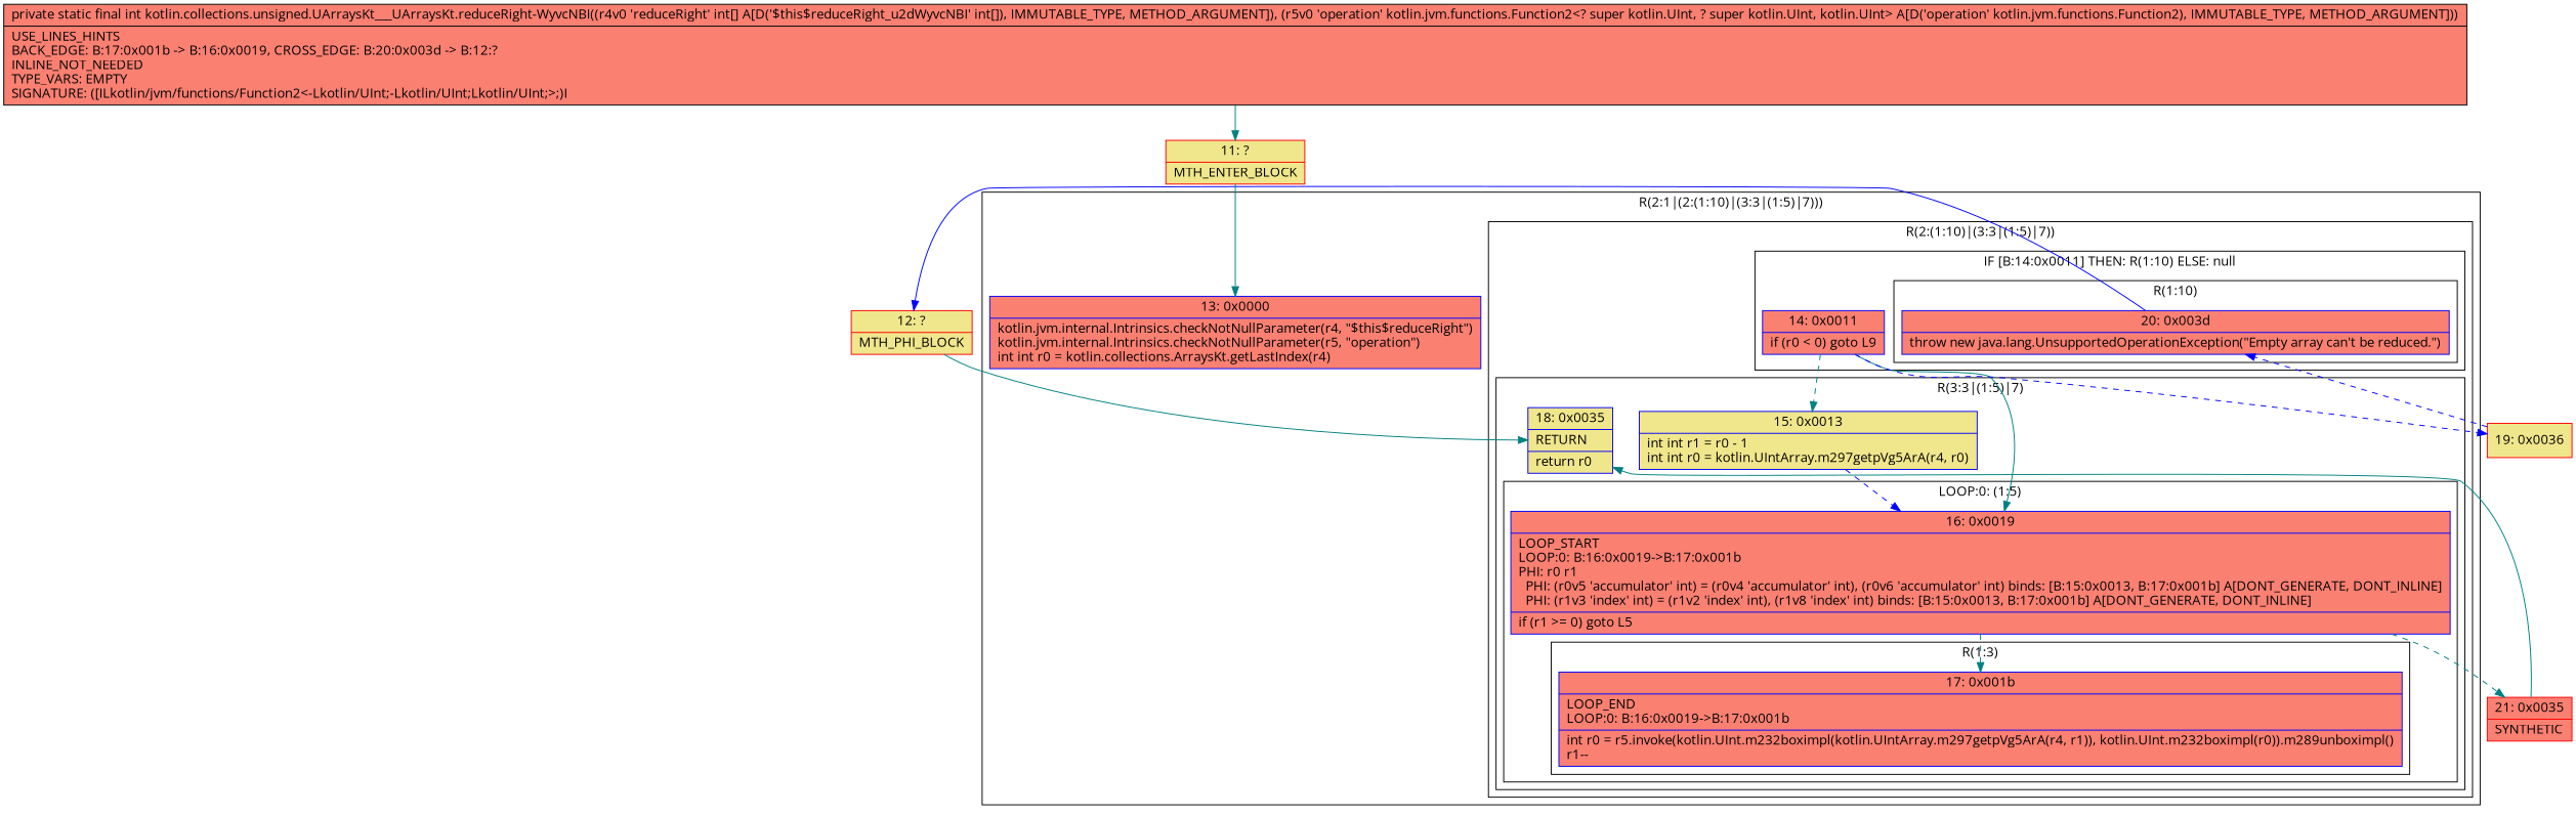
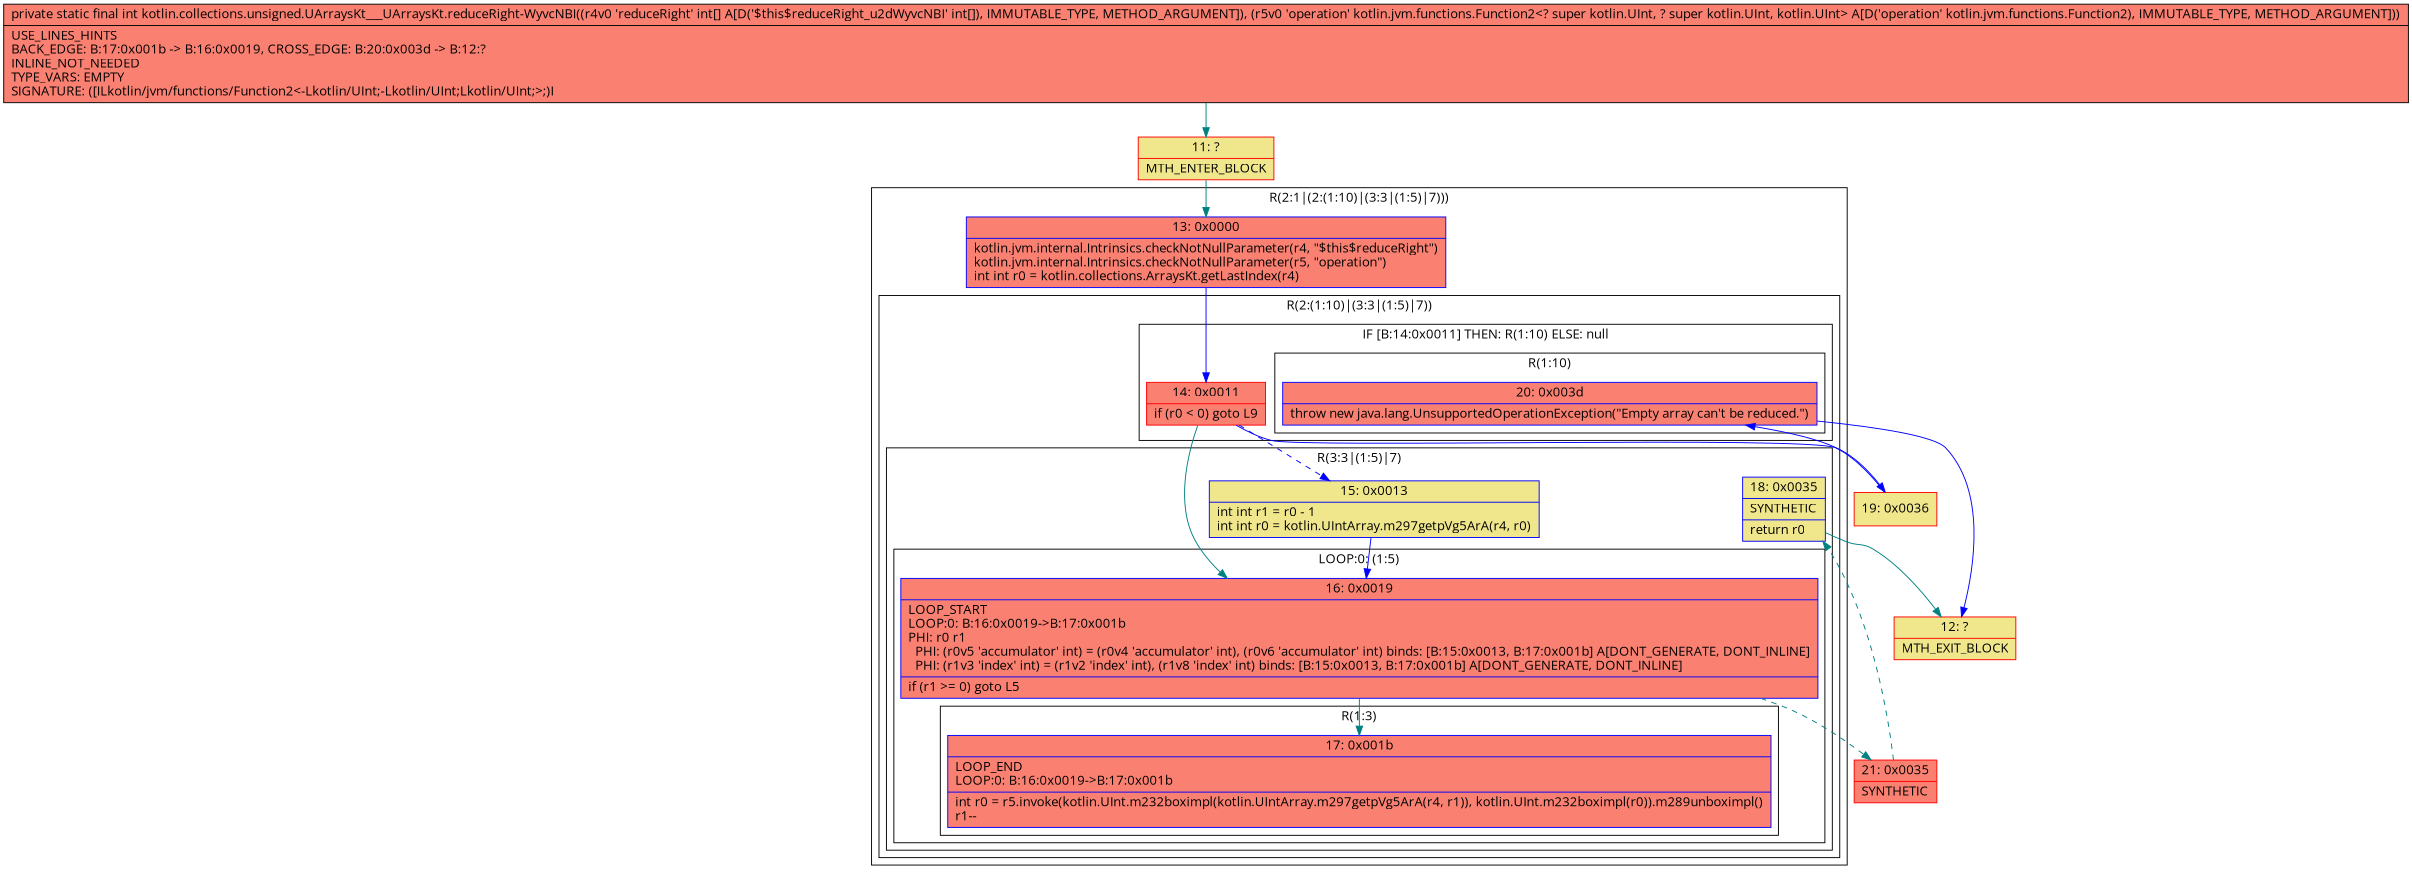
  digraph {
    fontname="Open Sans"
    node [color=blue fillcolor=salmon fontname="Open Sans" shape=record style=filled]
    edge [color=teal fontname="Open Sans"]
    n1 [label="{20\:\ 0x003d|throw new java.lang.UnsupportedOperationException(\"Empty array can't be reduced.\")\l}"]
-   n2 [label="{14\:\ 0x0011|if (r0 \< 0) goto L9\l}"]
+   n2 [color=red label="{14\:\ 0x0011|if (r0 \< 0) goto L9\l}"]
    n3 [label="{17\:\ 0x001b|LOOP_END\lLOOP:0: B:16:0x0019\-\>B:17:0x001b\l|int r0 = r5.invoke(kotlin.UInt.m232boximpl(kotlin.UIntArray.m297getpVg5ArA(r4, r1)), kotlin.UInt.m232boximpl(r0)).m289unboximpl()\lr1\-\-\l}"]
    n4 [label="{16\:\ 0x0019|LOOP_START\lLOOP:0: B:16:0x0019\-\>B:17:0x001b\lPHI: r0 r1 \l  PHI: (r0v5 'accumulator' int) = (r0v4 'accumulator' int), (r0v6 'accumulator' int) binds: [B:15:0x0013, B:17:0x001b] A[DONT_GENERATE, DONT_INLINE]\l  PHI: (r1v3 'index' int) = (r1v2 'index' int), (r1v8 'index' int) binds: [B:15:0x0013, B:17:0x001b] A[DONT_GENERATE, DONT_INLINE]\l|if (r1 \>= 0) goto L5\l}"]
    n5 [fillcolor=khaki label="{15\:\ 0x0013|int int r1 = r0 \- 1\lint int r0 = kotlin.UIntArray.m297getpVg5ArA(r4, r0)\l}"]
-   n6 [fillcolor=khaki label="{18\:\ 0x0035|RETURN\l|return r0\l}"]
+   n6 [fillcolor=khaki label="{18\:\ 0x0035|SYNTHETIC\l|return r0\l}"]
    n7 [label="{13\:\ 0x0000|kotlin.jvm.internal.Intrinsics.checkNotNullParameter(r4, \"$this$reduceRight\")\lkotlin.jvm.internal.Intrinsics.checkNotNullParameter(r5, \"operation\")\lint int r0 = kotlin.collections.ArraysKt.getLastIndex(r4)\l}"]
-   n8 [color=red fillcolor=khaki label="{12\:\ ?|MTH_PHI_BLOCK\l}"]
+   n8 [color=red fillcolor=khaki label="{12\:\ ?|MTH_EXIT_BLOCK\l}"]
    n9 [color=red fillcolor=khaki label="{19\:\ 0x0036}"]
    n10 [color=red label="{21\:\ 0x0035|SYNTHETIC\l}"]
    n11 [color=red fillcolor=khaki label="{11\:\ ?|MTH_ENTER_BLOCK\l}"]
    n12 [label="{private static final int kotlin.collections.unsigned.UArraysKt___UArraysKt.reduceRight\-WyvcNBI((r4v0 'reduceRight' int[] A[D('$this$reduceRight_u2dWyvcNBI' int[]), IMMUTABLE_TYPE, METHOD_ARGUMENT]), (r5v0 'operation' kotlin.jvm.functions.Function2\<? super kotlin.UInt, ? super kotlin.UInt, kotlin.UInt\> A[D('operation' kotlin.jvm.functions.Function2), IMMUTABLE_TYPE, METHOD_ARGUMENT]))  | USE_LINES_HINTS\lBACK_EDGE: B:17:0x001b \-\> B:16:0x0019, CROSS_EDGE: B:20:0x003d \-\> B:12:?\lINLINE_NOT_NEEDED\lTYPE_VARS: EMPTY\lSIGNATURE: ([ILkotlin\/jvm\/functions\/Function2\<\-Lkotlin\/UInt;\-Lkotlin\/UInt;Lkotlin\/UInt;\>;)I\l}" color=""]
    subgraph cluster_1 {
      label="R(2:1|(2:(1:10)|(3:3|(1:5)|7)))"
      n7
      subgraph cluster_2 {
        label="R(2:(1:10)|(3:3|(1:5)|7))"
        subgraph cluster_3 {
          label="IF [B:14:0x0011] THEN: R(1:10) ELSE: null"
          n2
          subgraph cluster_4 {
            label="R(1:10)"
            n1
          }
        }
        subgraph cluster_5 {
          label="R(3:3|(1:5)|7)"
          n5
          n6
          subgraph cluster_6 {
            label="LOOP:0: (1:5)"
            n4
            subgraph cluster_7 {
              label="R(1:3)"
              n3
            }
          }
        }
      }
    }
    n1 -> n8 [color=blue]
    n2 -> n4
-   n2 -> n5 [style=dashed]
-   n2 -> n9 [color=blue style=dashed]
-   n4 -> n3 [style=dashed]
+   n2 -> n5 [color=blue style=dashed]
+   n2 -> n9 [color=blue]
+   n4 -> n3
    n4 -> n10 [style=dashed]
-   n5 -> n4 [color=blue style=dashed]
-   n8 -> n6
-   n9 -> n1 [color=blue style=dashed]
-   n10 -> n6
+   n5 -> n4 [color=blue]
+   n6 -> n8
+   n7 -> n2 [color=blue]
+   n9 -> n1 [color=blue]
+   n10 -> n6 [style=dashed]
    n11 -> n7
    n12 -> n11
  }
